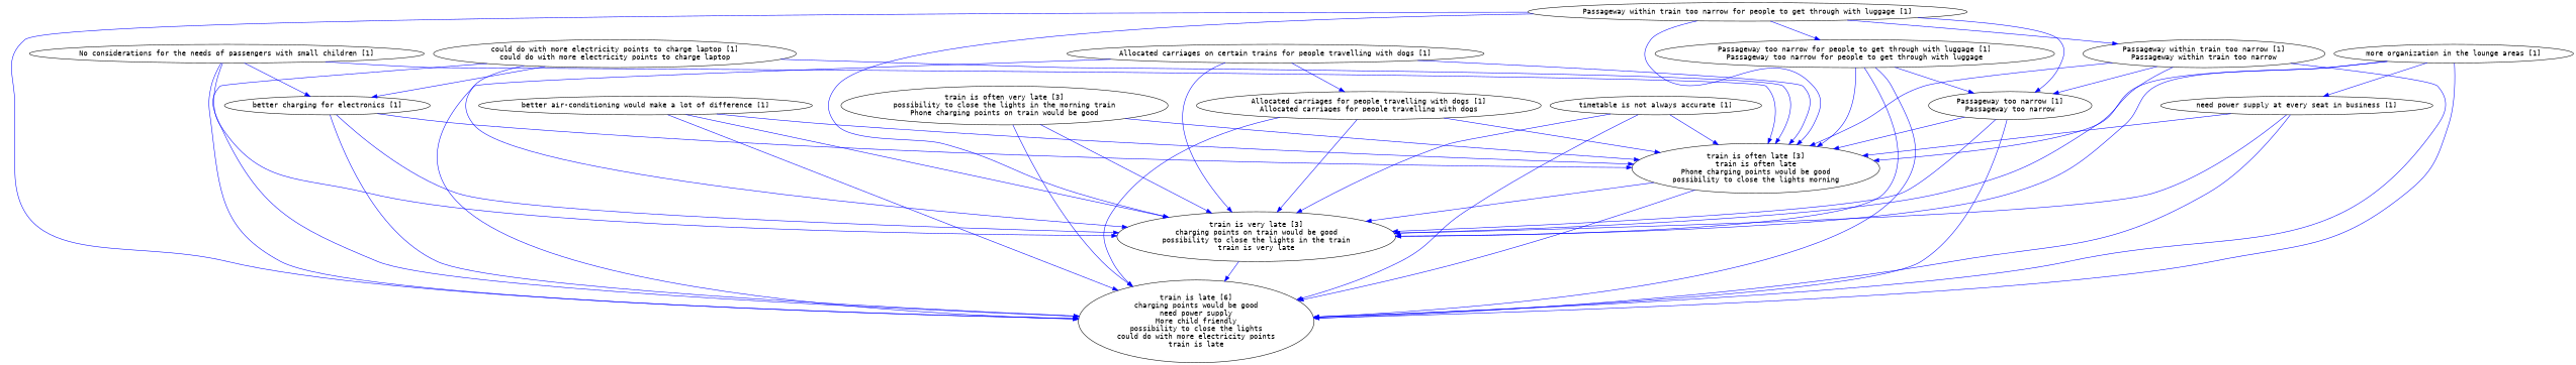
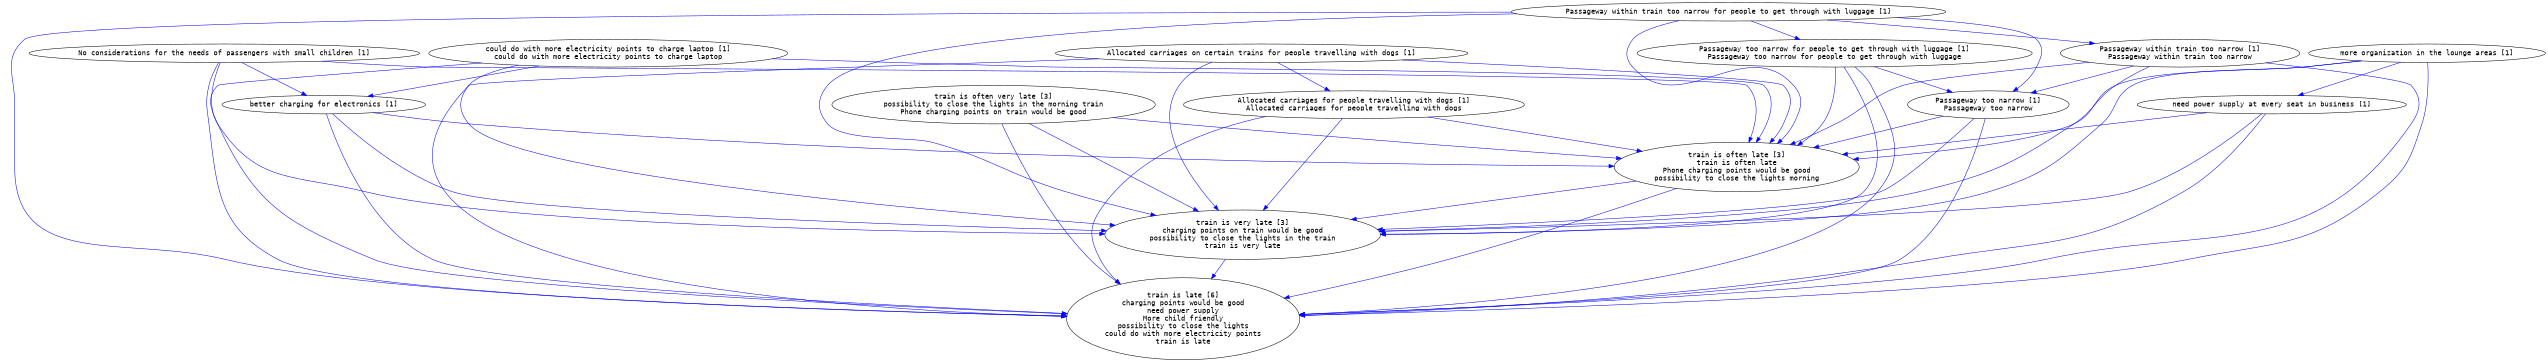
  digraph {
    fontname="DejaVu Sans Mono"
    node [fontname="DejaVu Sans Mono"]
    edge [color=blue fontname="DejaVu Sans Mono"]
    "train is very late [3]\ncharging points on train would be good\npossibility to close the lights in the train\ntrain is very late"
    "train is late [6]\ncharging points would be good\nneed power supply\nMore child friendly\npossibility to close the lights\ncould do with more electricity points\ntrain is late"
    "train is often late [3]\ntrain is often late\nPhone charging points would be good\npossibility to close the lights morning"
    "train is often very late [3]\npossibility to close the lights in the morning train\nPhone charging points on train would be good"
    "Allocated carriages on certain trains for people travelling with dogs [1]"
    "Allocated carriages for people travelling with dogs [1]\nAllocated carriages for people travelling with dogs"
    "No considerations for the needs of passengers with small children [1]"
    "better charging for electronics [1]"
    "Passageway within train too narrow for people to get through with luggage [1]"
    "Passageway too narrow for people to get through with luggage [1]\nPassageway too narrow for people to get through with luggage"
    "Passageway too narrow [1]\nPassageway too narrow"
    "Passageway within train too narrow [1]\nPassageway within train too narrow"
-   "better air-conditioning would make a lot of difference [1]"
    "could do with more electricity points to charge laptop [1]\ncould do with more electricity points to charge laptop"
    "more organization in the lounge areas [1]"
    "need power supply at every seat in business [1]"
-   "timetable is not always accurate [1]"
    "train is very late [3]\ncharging points on train would be good\npossibility to close the lights in the train\ntrain is very late" -> "train is late [6]\ncharging points would be good\nneed power supply\nMore child friendly\npossibility to close the lights\ncould do with more electricity points\ntrain is late"
    "train is often late [3]\ntrain is often late\nPhone charging points would be good\npossibility to close the lights morning" -> "train is very late [3]\ncharging points on train would be good\npossibility to close the lights in the train\ntrain is very late"
    "train is often late [3]\ntrain is often late\nPhone charging points would be good\npossibility to close the lights morning" -> "train is late [6]\ncharging points would be good\nneed power supply\nMore child friendly\npossibility to close the lights\ncould do with more electricity points\ntrain is late"
    "train is often very late [3]\npossibility to close the lights in the morning train\nPhone charging points on train would be good" -> "train is very late [3]\ncharging points on train would be good\npossibility to close the lights in the train\ntrain is very late"
    "train is often very late [3]\npossibility to close the lights in the morning train\nPhone charging points on train would be good" -> "train is late [6]\ncharging points would be good\nneed power supply\nMore child friendly\npossibility to close the lights\ncould do with more electricity points\ntrain is late"
    "train is often very late [3]\npossibility to close the lights in the morning train\nPhone charging points on train would be good" -> "train is often late [3]\ntrain is often late\nPhone charging points would be good\npossibility to close the lights morning"
    "Allocated carriages on certain trains for people travelling with dogs [1]" -> "train is very late [3]\ncharging points on train would be good\npossibility to close the lights in the train\ntrain is very late"
    "Allocated carriages on certain trains for people travelling with dogs [1]" -> "train is late [6]\ncharging points would be good\nneed power supply\nMore child friendly\npossibility to close the lights\ncould do with more electricity points\ntrain is late"
    "Allocated carriages on certain trains for people travelling with dogs [1]" -> "train is often late [3]\ntrain is often late\nPhone charging points would be good\npossibility to close the lights morning"
    "Allocated carriages on certain trains for people travelling with dogs [1]" -> "Allocated carriages for people travelling with dogs [1]\nAllocated carriages for people travelling with dogs"
    "Allocated carriages for people travelling with dogs [1]\nAllocated carriages for people travelling with dogs" -> "train is very late [3]\ncharging points on train would be good\npossibility to close the lights in the train\ntrain is very late"
    "Allocated carriages for people travelling with dogs [1]\nAllocated carriages for people travelling with dogs" -> "train is late [6]\ncharging points would be good\nneed power supply\nMore child friendly\npossibility to close the lights\ncould do with more electricity points\ntrain is late"
    "Allocated carriages for people travelling with dogs [1]\nAllocated carriages for people travelling with dogs" -> "train is often late [3]\ntrain is often late\nPhone charging points would be good\npossibility to close the lights morning"
    "No considerations for the needs of passengers with small children [1]" -> "train is very late [3]\ncharging points on train would be good\npossibility to close the lights in the train\ntrain is very late"
    "No considerations for the needs of passengers with small children [1]" -> "train is late [6]\ncharging points would be good\nneed power supply\nMore child friendly\npossibility to close the lights\ncould do with more electricity points\ntrain is late"
    "No considerations for the needs of passengers with small children [1]" -> "train is often late [3]\ntrain is often late\nPhone charging points would be good\npossibility to close the lights morning"
    "No considerations for the needs of passengers with small children [1]" -> "better charging for electronics [1]"
    "better charging for electronics [1]" -> "train is very late [3]\ncharging points on train would be good\npossibility to close the lights in the train\ntrain is very late"
    "better charging for electronics [1]" -> "train is late [6]\ncharging points would be good\nneed power supply\nMore child friendly\npossibility to close the lights\ncould do with more electricity points\ntrain is late"
    "better charging for electronics [1]" -> "train is often late [3]\ntrain is often late\nPhone charging points would be good\npossibility to close the lights morning"
    "Passageway within train too narrow for people to get through with luggage [1]" -> "train is very late [3]\ncharging points on train would be good\npossibility to close the lights in the train\ntrain is very late"
    "Passageway within train too narrow for people to get through with luggage [1]" -> "train is late [6]\ncharging points would be good\nneed power supply\nMore child friendly\npossibility to close the lights\ncould do with more electricity points\ntrain is late"
    "Passageway within train too narrow for people to get through with luggage [1]" -> "train is often late [3]\ntrain is often late\nPhone charging points would be good\npossibility to close the lights morning"
    "Passageway within train too narrow for people to get through with luggage [1]" -> "Passageway too narrow for people to get through with luggage [1]\nPassageway too narrow for people to get through with luggage"
    "Passageway within train too narrow for people to get through with luggage [1]" -> "Passageway too narrow [1]\nPassageway too narrow"
    "Passageway within train too narrow for people to get through with luggage [1]" -> "Passageway within train too narrow [1]\nPassageway within train too narrow"
    "Passageway too narrow for people to get through with luggage [1]\nPassageway too narrow for people to get through with luggage" -> "train is very late [3]\ncharging points on train would be good\npossibility to close the lights in the train\ntrain is very late"
    "Passageway too narrow for people to get through with luggage [1]\nPassageway too narrow for people to get through with luggage" -> "train is late [6]\ncharging points would be good\nneed power supply\nMore child friendly\npossibility to close the lights\ncould do with more electricity points\ntrain is late"
    "Passageway too narrow for people to get through with luggage [1]\nPassageway too narrow for people to get through with luggage" -> "train is often late [3]\ntrain is often late\nPhone charging points would be good\npossibility to close the lights morning"
    "Passageway too narrow for people to get through with luggage [1]\nPassageway too narrow for people to get through with luggage" -> "Passageway too narrow [1]\nPassageway too narrow"
    "Passageway too narrow [1]\nPassageway too narrow" -> "train is very late [3]\ncharging points on train would be good\npossibility to close the lights in the train\ntrain is very late"
    "Passageway too narrow [1]\nPassageway too narrow" -> "train is late [6]\ncharging points would be good\nneed power supply\nMore child friendly\npossibility to close the lights\ncould do with more electricity points\ntrain is late"
    "Passageway too narrow [1]\nPassageway too narrow" -> "train is often late [3]\ntrain is often late\nPhone charging points would be good\npossibility to close the lights morning"
    "Passageway within train too narrow [1]\nPassageway within train too narrow" -> "train is very late [3]\ncharging points on train would be good\npossibility to close the lights in the train\ntrain is very late"
    "Passageway within train too narrow [1]\nPassageway within train too narrow" -> "train is late [6]\ncharging points would be good\nneed power supply\nMore child friendly\npossibility to close the lights\ncould do with more electricity points\ntrain is late"
    "Passageway within train too narrow [1]\nPassageway within train too narrow" -> "train is often late [3]\ntrain is often late\nPhone charging points would be good\npossibility to close the lights morning"
    "Passageway within train too narrow [1]\nPassageway within train too narrow" -> "Passageway too narrow [1]\nPassageway too narrow"
-   "better air-conditioning would make a lot of difference [1]" -> "train is very late [3]\ncharging points on train would be good\npossibility to close the lights in the train\ntrain is very late"
-   "better air-conditioning would make a lot of difference [1]" -> "train is late [6]\ncharging points would be good\nneed power supply\nMore child friendly\npossibility to close the lights\ncould do with more electricity points\ntrain is late"
-   "better air-conditioning would make a lot of difference [1]" -> "train is often late [3]\ntrain is often late\nPhone charging points would be good\npossibility to close the lights morning"
    "could do with more electricity points to charge laptop [1]\ncould do with more electricity points to charge laptop" -> "train is very late [3]\ncharging points on train would be good\npossibility to close the lights in the train\ntrain is very late"
    "could do with more electricity points to charge laptop [1]\ncould do with more electricity points to charge laptop" -> "train is late [6]\ncharging points would be good\nneed power supply\nMore child friendly\npossibility to close the lights\ncould do with more electricity points\ntrain is late"
    "could do with more electricity points to charge laptop [1]\ncould do with more electricity points to charge laptop" -> "train is often late [3]\ntrain is often late\nPhone charging points would be good\npossibility to close the lights morning"
    "could do with more electricity points to charge laptop [1]\ncould do with more electricity points to charge laptop" -> "better charging for electronics [1]"
    "more organization in the lounge areas [1]" -> "train is very late [3]\ncharging points on train would be good\npossibility to close the lights in the train\ntrain is very late"
    "more organization in the lounge areas [1]" -> "train is late [6]\ncharging points would be good\nneed power supply\nMore child friendly\npossibility to close the lights\ncould do with more electricity points\ntrain is late"
    "more organization in the lounge areas [1]" -> "train is often late [3]\ntrain is often late\nPhone charging points would be good\npossibility to close the lights morning"
    "more organization in the lounge areas [1]" -> "need power supply at every seat in business [1]"
    "need power supply at every seat in business [1]" -> "train is very late [3]\ncharging points on train would be good\npossibility to close the lights in the train\ntrain is very late"
    "need power supply at every seat in business [1]" -> "train is late [6]\ncharging points would be good\nneed power supply\nMore child friendly\npossibility to close the lights\ncould do with more electricity points\ntrain is late"
    "need power supply at every seat in business [1]" -> "train is often late [3]\ntrain is often late\nPhone charging points would be good\npossibility to close the lights morning"
-   "timetable is not always accurate [1]" -> "train is very late [3]\ncharging points on train would be good\npossibility to close the lights in the train\ntrain is very late"
-   "timetable is not always accurate [1]" -> "train is late [6]\ncharging points would be good\nneed power supply\nMore child friendly\npossibility to close the lights\ncould do with more electricity points\ntrain is late"
-   "timetable is not always accurate [1]" -> "train is often late [3]\ntrain is often late\nPhone charging points would be good\npossibility to close the lights morning"
  }
